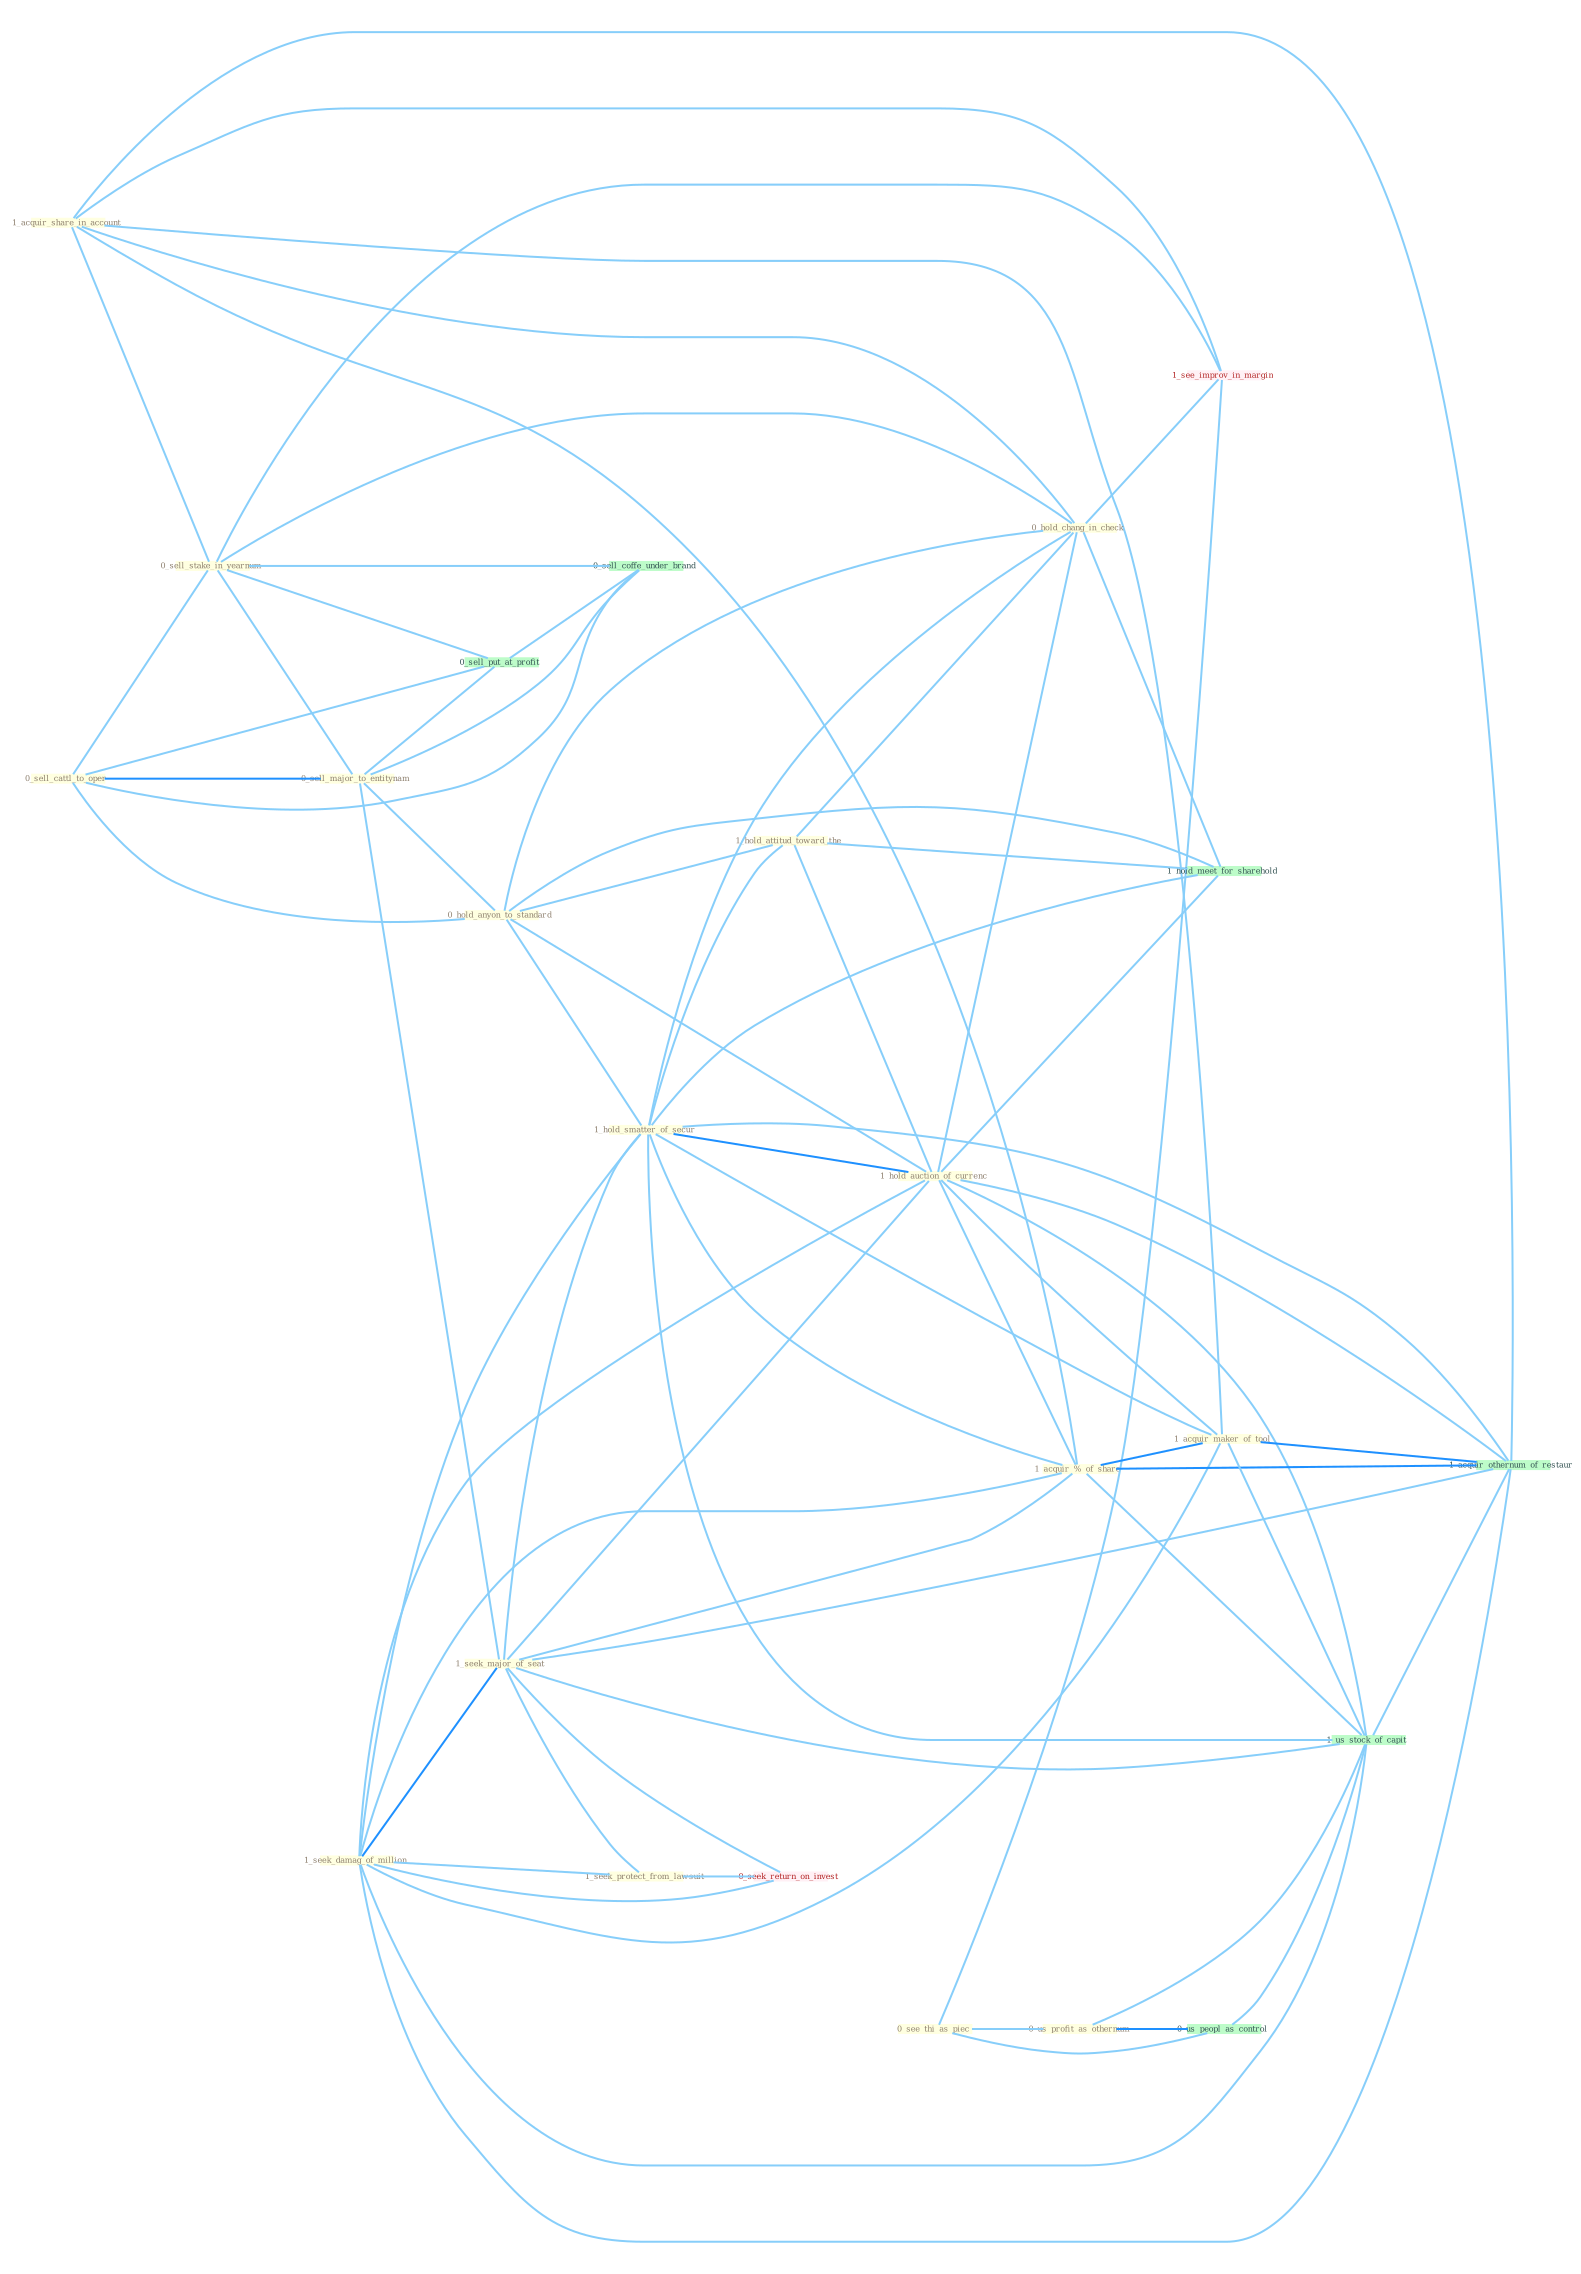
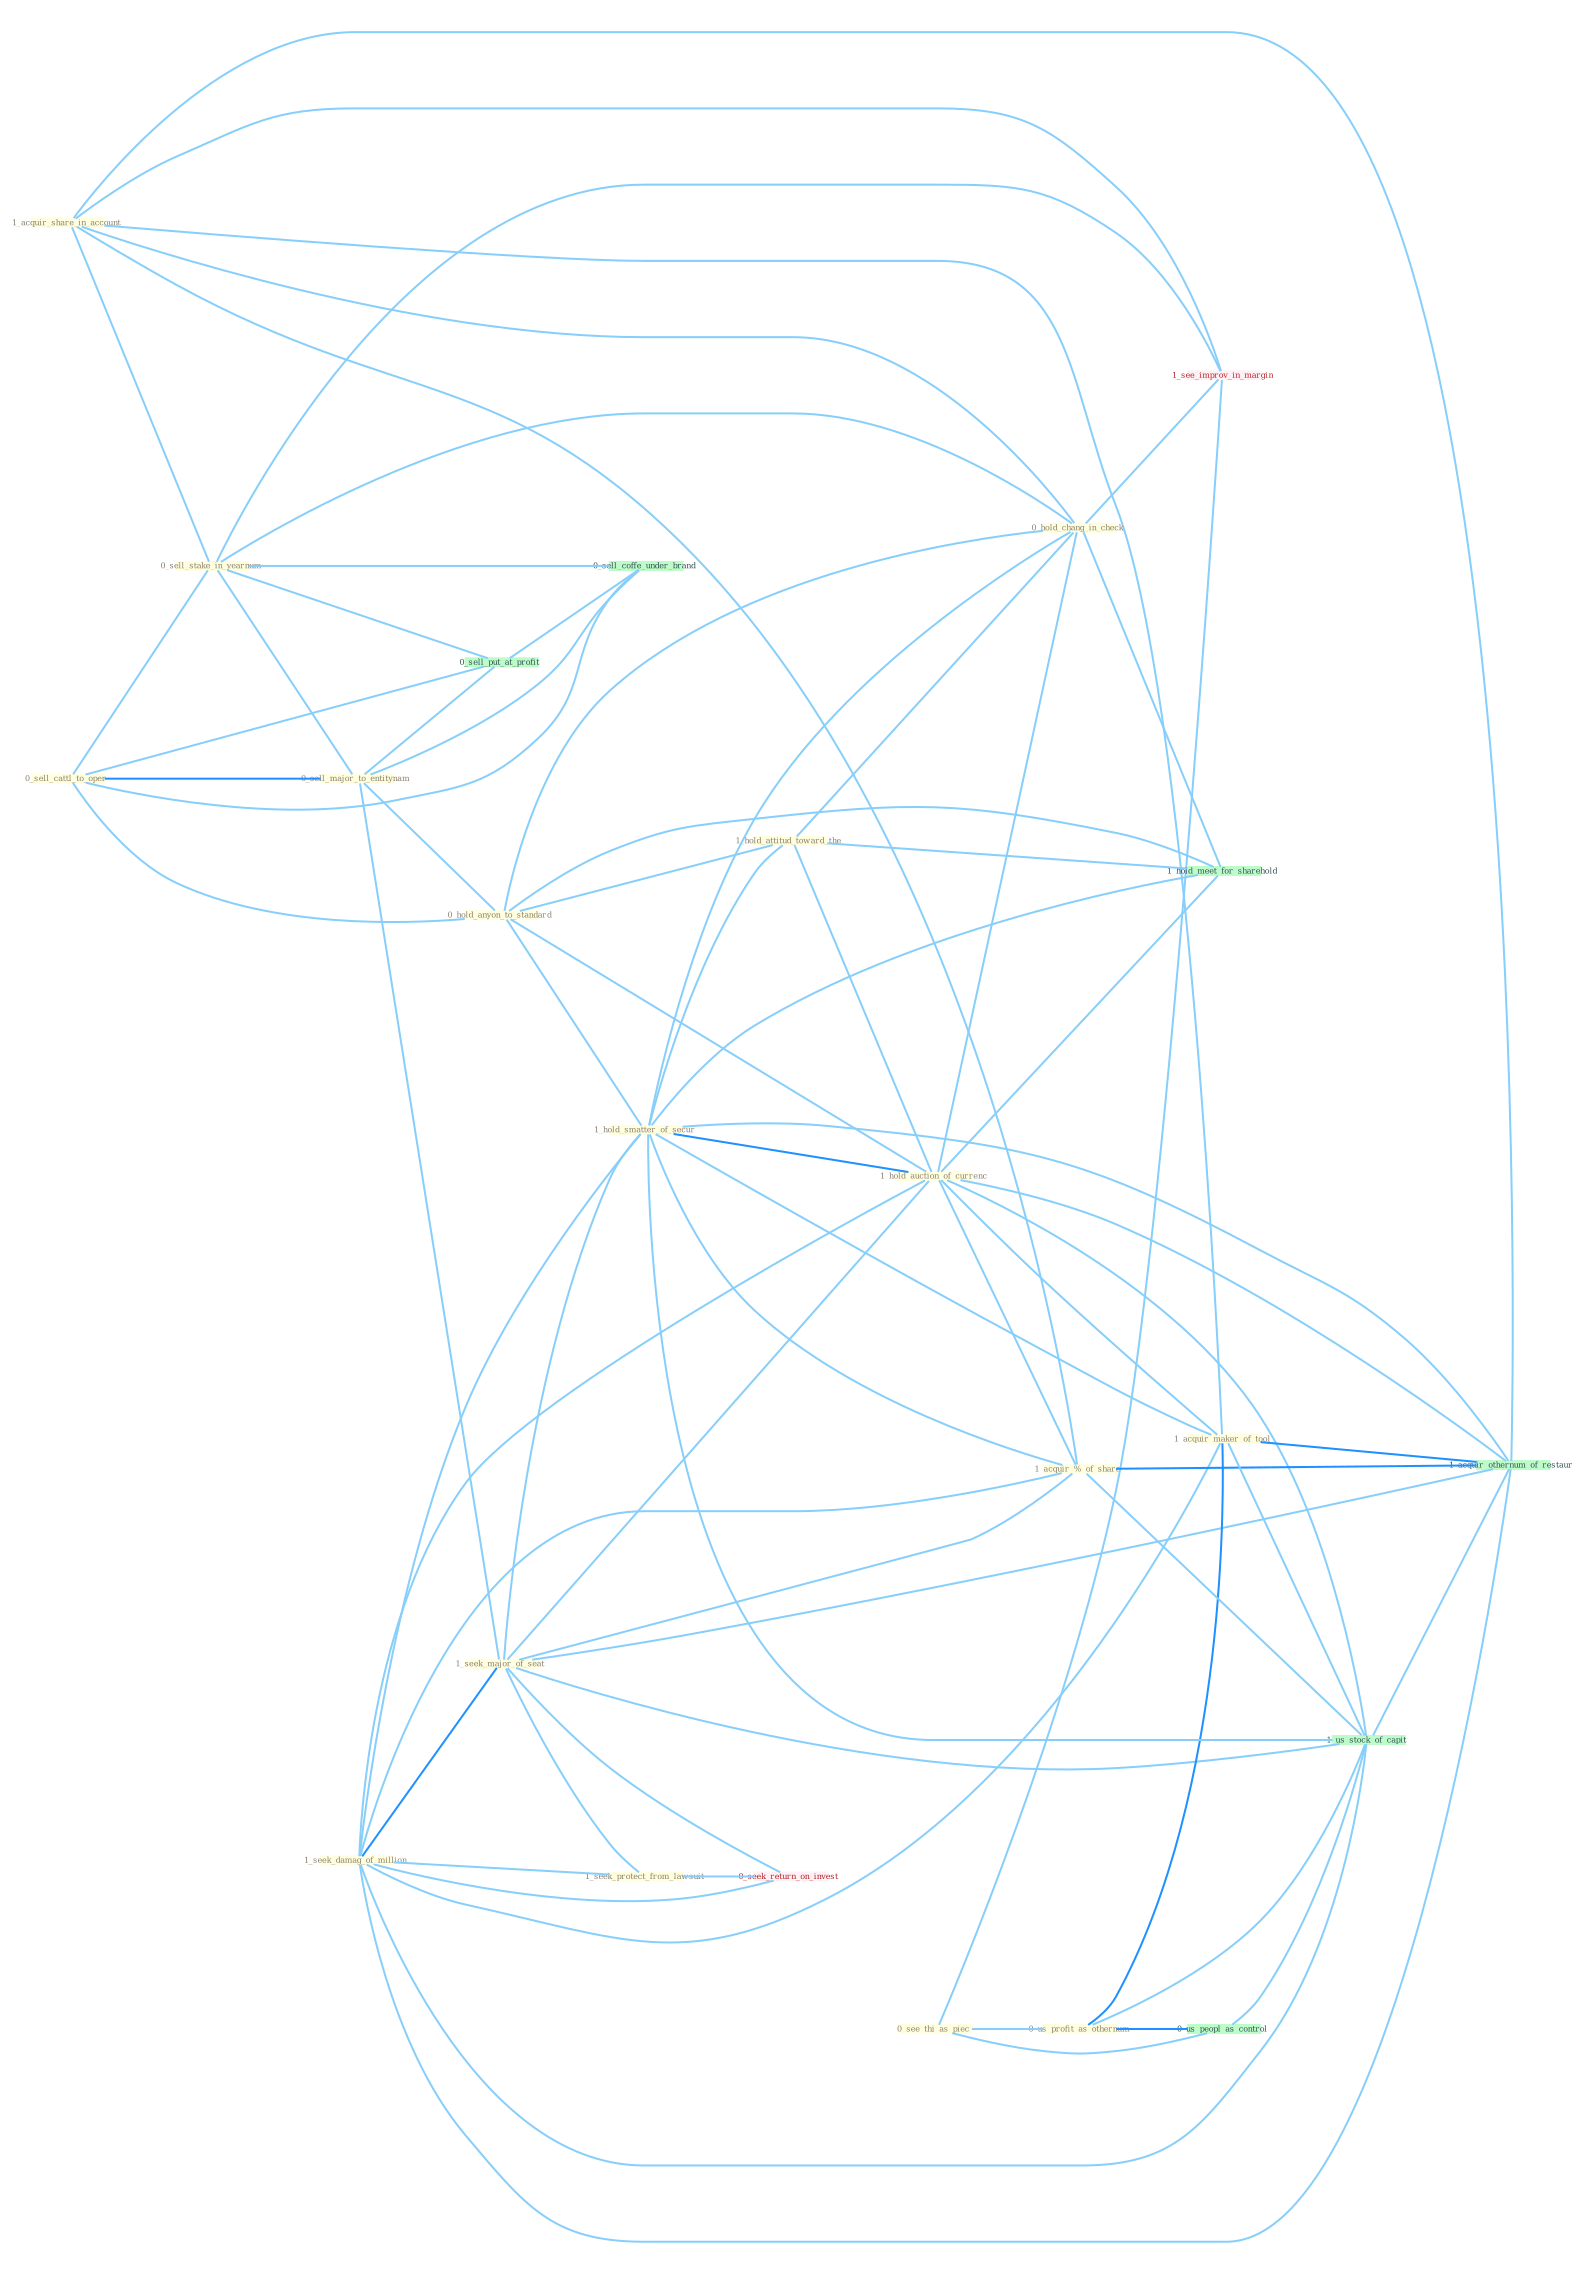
  graph {
    rankdir=LR
    node [color="#ffffe0" fixedsize=true fontcolor="#8b7d6b" fontsize=4 shape=polygon style=filled]
    edge [color="#87cefa" w=1]
    "1_acquir_share_in_account " [height=.06 width=.5]
    "1_seek_damag_of_million " [height=.06 width=.5]
    "0_see_thi_as_piec " [height=.06 width=.5]
    "0_sell_cattl_to_oper " [height=.06 width=.5]
    "0_sell_stake_in_yearnum " [height=.06 width=.5]
    "0_sell_major_to_entitynam " [height=.06 width=.5]
    "1_seek_major_of_seat " [height=.06 width=.5]
    "0_hold_anyon_to_standard " [height=.06 width=.5]
    n9 [height=.06 label="0_us_profit_as_othernum" width=.5]
    "1_hold_smatter_of_secur " [height=.06 width=.5]
    "1_seek_protect_from_lawsuit " [height=.06 width=.5]
    "1_hold_attitud_toward_the " [height=.06 width=.5]
    "1_hold_auction_of_currenc " [height=.06 width=.5]
    "1_acquir_%_of_share " [height=.06 width=.5]
    "1_acquir_maker_of_tool " [height=.06 width=.5]
    "0_hold_chang_in_check " [height=.06 width=.5]
    "0_seek_return_on_invest " [color="#fff0f5" fontcolor="#b22222" height=.06 width=.5]
    "1_see_improv_in_margin " [color="#fff0f5" fontcolor="#b22222" height=.06 width=.5]
    "1_acquir_othernum_of_restaur " [color="#BDFCC9" fontcolor="#2f4f4f" height=.06 width=.5]
    "1_us_stock_of_capit " [color="#BDFCC9" fontcolor="#2f4f4f" height=.06 width=.5]
    "0_us_peopl_as_control " [color="#BDFCC9" fontcolor="#2f4f4f" height=.06 width=.5]
    "0_sell_put_at_profit " [color="#BDFCC9" fontcolor="#2f4f4f" height=.06 width=.5]
    "0_sell_coffe_under_brand " [color="#BDFCC9" fontcolor="#2f4f4f" height=.06 width=.5]
    "1_hold_meet_for_sharehold " [color="#BDFCC9" fontcolor="#2f4f4f" height=.06 width=.5]
    subgraph sub_1 {
      "1_acquir_share_in_account "
      "1_seek_damag_of_million "
      "0_see_thi_as_piec "
      "0_sell_cattl_to_oper "
      "0_sell_stake_in_yearnum "
      "0_sell_major_to_entitynam "
      "1_seek_major_of_seat "
      "0_hold_anyon_to_standard "
      n9
      "1_hold_smatter_of_secur "
      "1_seek_protect_from_lawsuit "
      "1_hold_attitud_toward_the "
      "1_hold_auction_of_currenc "
      "1_acquir_%_of_share "
      "1_acquir_maker_of_tool "
      "0_hold_chang_in_check "
    }
    subgraph sub_2 {
      "0_seek_return_on_invest "
      "1_see_improv_in_margin "
    }
    "1_acquir_share_in_account " -- "0_sell_stake_in_yearnum "
    "1_acquir_share_in_account " -- "1_acquir_%_of_share "
    "1_acquir_share_in_account " -- "1_acquir_maker_of_tool "
    "1_acquir_share_in_account " -- "0_hold_chang_in_check "
    "1_acquir_share_in_account " -- "1_see_improv_in_margin "
    "1_acquir_share_in_account " -- "1_acquir_othernum_of_restaur "
    "1_seek_damag_of_million " -- "1_seek_major_of_seat " [color="#1e90ff" w=2]
    "1_seek_damag_of_million " -- "1_hold_smatter_of_secur "
    "1_seek_damag_of_million " -- "1_seek_protect_from_lawsuit "
    "1_seek_damag_of_million " -- "1_hold_auction_of_currenc "
    "1_seek_damag_of_million " -- "1_acquir_%_of_share "
    "1_seek_damag_of_million " -- "1_acquir_maker_of_tool "
    "1_seek_damag_of_million " -- "0_seek_return_on_invest "
    "1_seek_damag_of_million " -- "1_acquir_othernum_of_restaur "
    "1_seek_damag_of_million " -- "1_us_stock_of_capit "
    "0_see_thi_as_piec " -- n9
    "0_see_thi_as_piec " -- "1_see_improv_in_margin "
    "0_see_thi_as_piec " -- "0_us_peopl_as_control "
    "0_sell_cattl_to_oper " -- "0_sell_stake_in_yearnum "
    "0_sell_cattl_to_oper " -- "0_sell_major_to_entitynam " [color="#1e90ff" w=2]
    "0_sell_cattl_to_oper " -- "0_hold_anyon_to_standard "
    "0_sell_cattl_to_oper " -- "0_sell_put_at_profit "
    "0_sell_cattl_to_oper " -- "0_sell_coffe_under_brand "
    "0_sell_stake_in_yearnum " -- "0_sell_major_to_entitynam "
    "0_sell_stake_in_yearnum " -- "0_hold_chang_in_check "
    "0_sell_stake_in_yearnum " -- "1_see_improv_in_margin "
    "0_sell_stake_in_yearnum " -- "0_sell_put_at_profit "
    "0_sell_stake_in_yearnum " -- "0_sell_coffe_under_brand "
    "0_sell_major_to_entitynam " -- "1_seek_major_of_seat "
    "0_sell_major_to_entitynam " -- "0_hold_anyon_to_standard "
    "0_sell_major_to_entitynam " -- "0_sell_put_at_profit "
    "0_sell_major_to_entitynam " -- "0_sell_coffe_under_brand "
    "1_seek_major_of_seat " -- "1_hold_smatter_of_secur "
    "1_seek_major_of_seat " -- "1_seek_protect_from_lawsuit "
    "1_seek_major_of_seat " -- "1_hold_auction_of_currenc "
    "1_seek_major_of_seat " -- "1_acquir_%_of_share "
    "1_seek_major_of_seat " -- "0_seek_return_on_invest "
    "1_seek_major_of_seat " -- "1_acquir_othernum_of_restaur "
    "1_seek_major_of_seat " -- "1_us_stock_of_capit "
    "0_hold_anyon_to_standard " -- "1_hold_smatter_of_secur "
    "0_hold_anyon_to_standard " -- "1_hold_attitud_toward_the "
    "0_hold_anyon_to_standard " -- "1_hold_auction_of_currenc "
    "0_hold_anyon_to_standard " -- "0_hold_chang_in_check "
    "0_hold_anyon_to_standard " -- "1_hold_meet_for_sharehold "
    n9 -- "1_us_stock_of_capit "
    n9 -- "0_us_peopl_as_control " [color="#1e90ff" w=2]
    "1_hold_smatter_of_secur " -- "1_hold_attitud_toward_the "
    "1_hold_smatter_of_secur " -- "1_hold_auction_of_currenc " [color="#1e90ff" w=2]
    "1_hold_smatter_of_secur " -- "1_acquir_%_of_share "
    "1_hold_smatter_of_secur " -- "1_acquir_maker_of_tool "
    "1_hold_smatter_of_secur " -- "0_hold_chang_in_check "
    "1_hold_smatter_of_secur " -- "1_acquir_othernum_of_restaur "
    "1_hold_smatter_of_secur " -- "1_us_stock_of_capit "
    "1_hold_smatter_of_secur " -- "1_hold_meet_for_sharehold "
    "1_seek_protect_from_lawsuit " -- "0_seek_return_on_invest "
    "1_hold_attitud_toward_the " -- "1_hold_auction_of_currenc "
    "1_hold_attitud_toward_the " -- "0_hold_chang_in_check "
    "1_hold_attitud_toward_the " -- "1_hold_meet_for_sharehold "
    "1_hold_auction_of_currenc " -- "1_acquir_%_of_share "
    "1_hold_auction_of_currenc " -- "1_acquir_maker_of_tool "
    "1_hold_auction_of_currenc " -- "0_hold_chang_in_check "
    "1_hold_auction_of_currenc " -- "1_acquir_othernum_of_restaur "
    "1_hold_auction_of_currenc " -- "1_us_stock_of_capit "
    "1_hold_auction_of_currenc " -- "1_hold_meet_for_sharehold "
-   "1_acquir_%_of_share " -- "1_acquir_maker_of_tool " [color="#1e90ff" w=2]
+   n9 -- "1_acquir_maker_of_tool " [color="#1e90ff" w=2]
    "1_acquir_%_of_share " -- "1_acquir_othernum_of_restaur " [color="#1e90ff" w=2]
    "1_acquir_%_of_share " -- "1_us_stock_of_capit "
    "1_acquir_maker_of_tool " -- "1_acquir_othernum_of_restaur " [color="#1e90ff" w=2]
    "1_acquir_maker_of_tool " -- "1_us_stock_of_capit "
    "0_hold_chang_in_check " -- "1_see_improv_in_margin "
    "0_hold_chang_in_check " -- "1_hold_meet_for_sharehold "
    "1_us_stock_of_capit " -- "1_acquir_othernum_of_restaur "
    "0_us_peopl_as_control " -- "1_us_stock_of_capit "
    "0_sell_put_at_profit " -- "0_sell_coffe_under_brand "
  }
